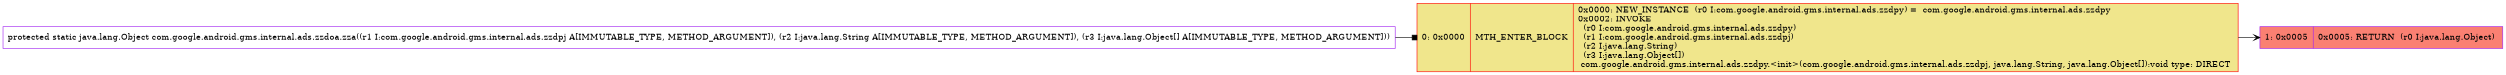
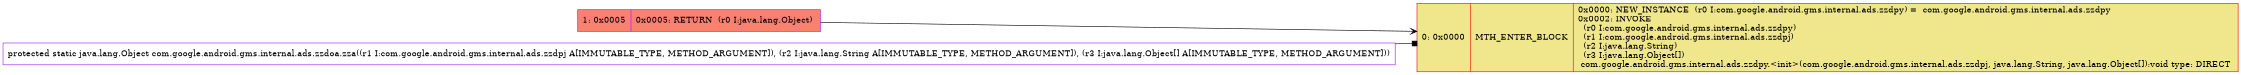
  digraph {
    rankdir=LR
    node [shape=record style=filled color=purple]
    n1 [label="{0\:\ 0x0000|MTH_ENTER_BLOCK\l|0x0000: NEW_INSTANCE  (r0 I:com.google.android.gms.internal.ads.zzdpy) =  com.google.android.gms.internal.ads.zzdpy \l0x0002: INVOKE  \l  (r0 I:com.google.android.gms.internal.ads.zzdpy)\l  (r1 I:com.google.android.gms.internal.ads.zzdpj)\l  (r2 I:java.lang.String)\l  (r3 I:java.lang.Object[])\l com.google.android.gms.internal.ads.zzdpy.\<init\>(com.google.android.gms.internal.ads.zzdpj, java.lang.String, java.lang.Object[]):void type: DIRECT \l}" fillcolor=khaki color=red]
    n2 [label="{1\:\ 0x0005|0x0005: RETURN  (r0 I:java.lang.Object) \l}" fillcolor=salmon]
    n3 [label="{protected static java.lang.Object com.google.android.gms.internal.ads.zzdoa.zza((r1 I:com.google.android.gms.internal.ads.zzdpj A[IMMUTABLE_TYPE, METHOD_ARGUMENT]), (r2 I:java.lang.String A[IMMUTABLE_TYPE, METHOD_ARGUMENT]), (r3 I:java.lang.Object[] A[IMMUTABLE_TYPE, METHOD_ARGUMENT])) }" fillcolor=white]
-   n1 -> n2 [arrowhead=vee]
+   n2 -> n1 [arrowhead=vee]
    n3 -> n1 [arrowhead=box]
  }
